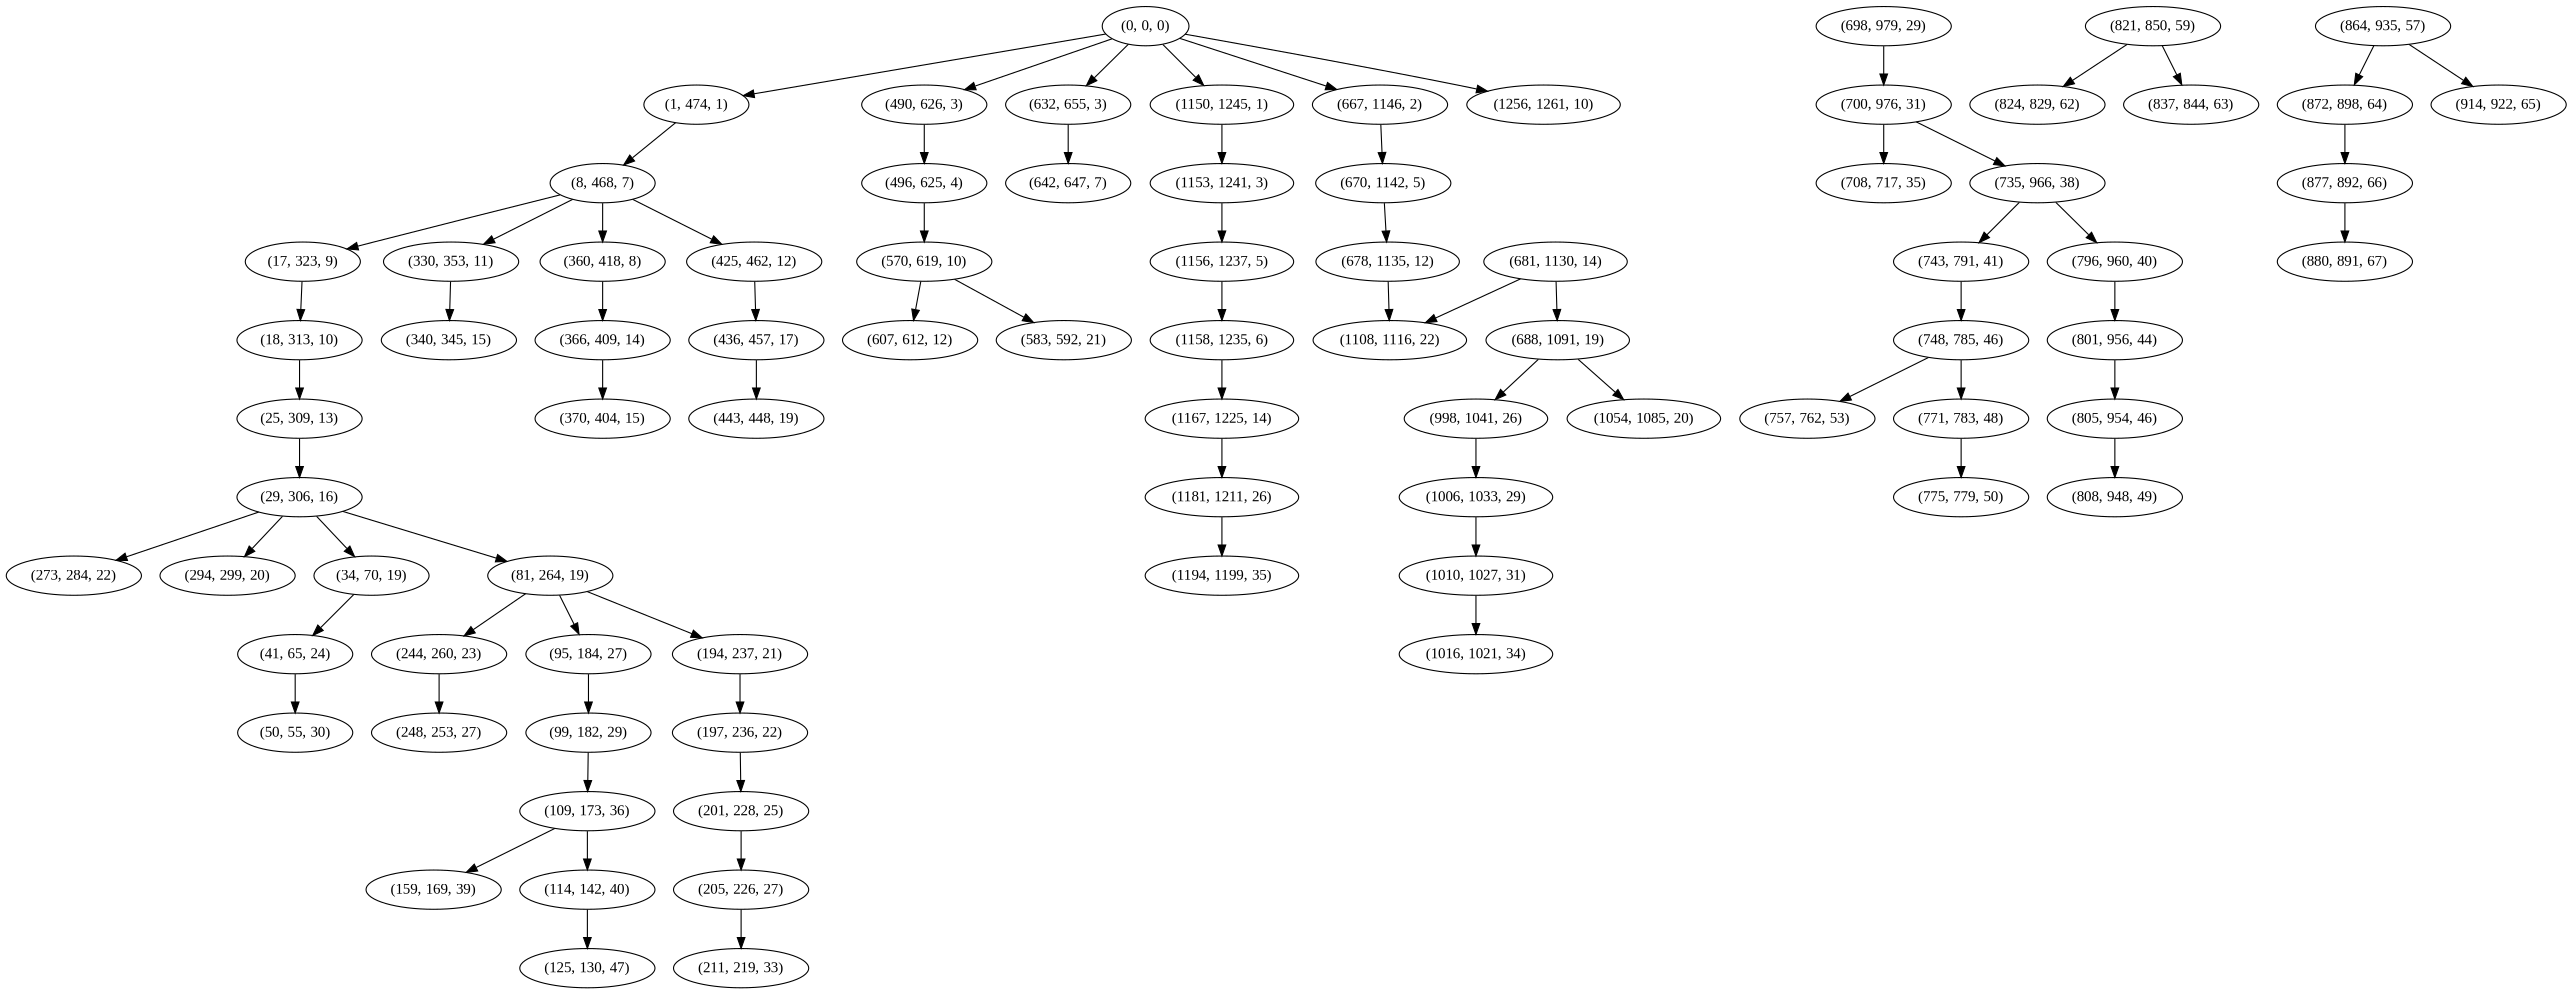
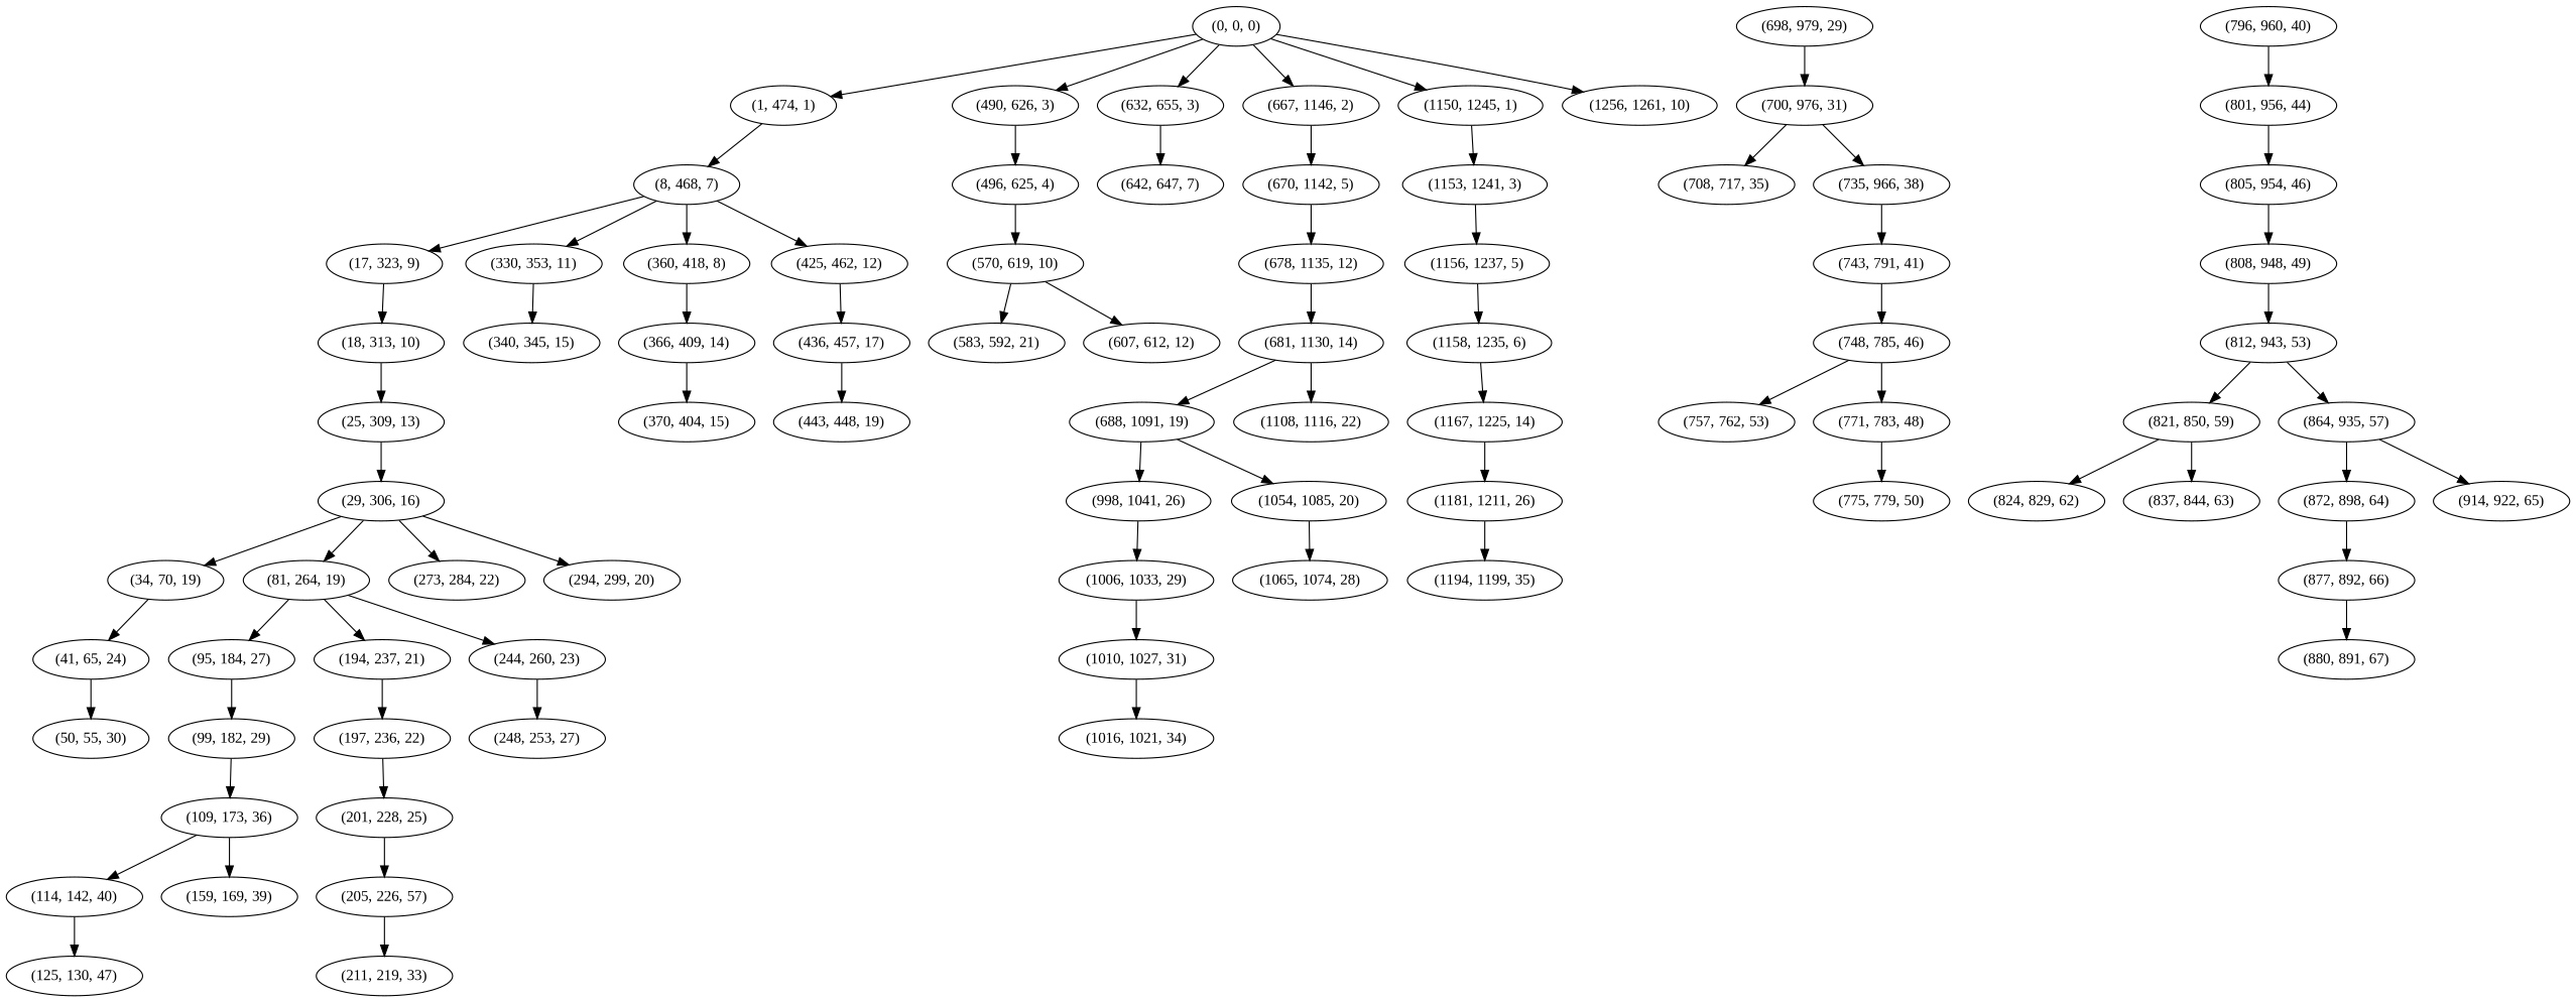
  digraph {
    fontname="Liberation Serif"
    node [fontname="Liberation Serif"]
    edge [fontname="Liberation Serif"]
    "(0, 0, 0)"
    "(1, 474, 1)"
    "(490, 626, 3)"
    "(632, 655, 3)"
    "(667, 1146, 2)"
    "(1150, 1245, 1)"
    "(1256, 1261, 10)"
    "(8, 468, 7)"
    "(496, 625, 4)"
    "(642, 647, 7)"
    "(670, 1142, 5)"
    "(1153, 1241, 3)"
    "(17, 323, 9)"
    "(330, 353, 11)"
    "(360, 418, 8)"
    "(425, 462, 12)"
    "(18, 313, 10)"
    "(340, 345, 15)"
    "(366, 409, 14)"
    "(436, 457, 17)"
    "(25, 309, 13)"
    "(29, 306, 16)"
    "(34, 70, 19)"
    "(81, 264, 19)"
    "(273, 284, 22)"
    "(294, 299, 20)"
    "(41, 65, 24)"
    "(95, 184, 27)"
    "(194, 237, 21)"
    "(244, 260, 23)"
    "(50, 55, 30)"
    "(99, 182, 29)"
    "(197, 236, 22)"
    "(248, 253, 27)"
    "(109, 173, 36)"
    "(114, 142, 40)"
    "(159, 169, 39)"
    "(125, 130, 47)"
    "(201, 228, 25)"
-   "(205, 226, 27)"
+   "(205, 226, 27)" [label="(205, 226, 57)"]
    "(211, 219, 33)"
    "(370, 404, 15)"
    "(443, 448, 19)"
    "(570, 619, 10)"
    "(583, 592, 21)"
    "(607, 612, 12)"
    "(678, 1135, 12)"
    "(681, 1130, 14)"
    "(688, 1091, 19)"
    "(1108, 1116, 22)"
    "(998, 1041, 26)"
    "(1054, 1085, 20)"
    "(698, 979, 29)"
    "(700, 976, 31)"
    "(1006, 1033, 29)"
+   "(1065, 1074, 28)"
    "(708, 717, 35)"
    "(735, 966, 38)"
    "(743, 791, 41)"
    "(796, 960, 40)"
    "(748, 785, 46)"
    "(801, 956, 44)"
    "(757, 762, 53)"
    "(771, 783, 48)"
    "(775, 779, 50)"
    "(805, 954, 46)"
    "(808, 948, 49)"
+   "(812, 943, 53)"
    "(821, 850, 59)"
    "(864, 935, 57)"
    "(824, 829, 62)"
    "(837, 844, 63)"
    "(872, 898, 64)"
    "(914, 922, 65)"
    "(877, 892, 66)"
    "(880, 891, 67)"
    "(1010, 1027, 31)"
    "(1016, 1021, 34)"
    "(1156, 1237, 5)"
    "(1158, 1235, 6)"
    "(1167, 1225, 14)"
    "(1181, 1211, 26)"
    "(1194, 1199, 35)"
    "(0, 0, 0)" -> "(1, 474, 1)"
    "(0, 0, 0)" -> "(490, 626, 3)"
    "(0, 0, 0)" -> "(632, 655, 3)"
    "(0, 0, 0)" -> "(667, 1146, 2)"
    "(0, 0, 0)" -> "(1150, 1245, 1)"
    "(0, 0, 0)" -> "(1256, 1261, 10)"
    "(1, 474, 1)" -> "(8, 468, 7)"
    "(490, 626, 3)" -> "(496, 625, 4)"
    "(632, 655, 3)" -> "(642, 647, 7)"
    "(667, 1146, 2)" -> "(670, 1142, 5)"
    "(1150, 1245, 1)" -> "(1153, 1241, 3)"
    "(8, 468, 7)" -> "(17, 323, 9)"
    "(8, 468, 7)" -> "(330, 353, 11)"
    "(8, 468, 7)" -> "(360, 418, 8)"
    "(8, 468, 7)" -> "(425, 462, 12)"
    "(496, 625, 4)" -> "(570, 619, 10)"
    "(670, 1142, 5)" -> "(678, 1135, 12)"
    "(1153, 1241, 3)" -> "(1156, 1237, 5)"
    "(17, 323, 9)" -> "(18, 313, 10)"
    "(330, 353, 11)" -> "(340, 345, 15)"
    "(360, 418, 8)" -> "(366, 409, 14)"
    "(425, 462, 12)" -> "(436, 457, 17)"
    "(18, 313, 10)" -> "(25, 309, 13)"
    "(366, 409, 14)" -> "(370, 404, 15)"
    "(436, 457, 17)" -> "(443, 448, 19)"
    "(25, 309, 13)" -> "(29, 306, 16)"
    "(29, 306, 16)" -> "(34, 70, 19)"
    "(29, 306, 16)" -> "(81, 264, 19)"
    "(29, 306, 16)" -> "(273, 284, 22)"
    "(29, 306, 16)" -> "(294, 299, 20)"
    "(34, 70, 19)" -> "(41, 65, 24)"
    "(81, 264, 19)" -> "(95, 184, 27)"
    "(81, 264, 19)" -> "(194, 237, 21)"
    "(81, 264, 19)" -> "(244, 260, 23)"
    "(41, 65, 24)" -> "(50, 55, 30)"
    "(95, 184, 27)" -> "(99, 182, 29)"
    "(194, 237, 21)" -> "(197, 236, 22)"
    "(244, 260, 23)" -> "(248, 253, 27)"
    "(99, 182, 29)" -> "(109, 173, 36)"
    "(197, 236, 22)" -> "(201, 228, 25)"
    "(109, 173, 36)" -> "(114, 142, 40)"
    "(109, 173, 36)" -> "(159, 169, 39)"
    "(114, 142, 40)" -> "(125, 130, 47)"
    "(201, 228, 25)" -> "(205, 226, 27)"
    "(205, 226, 27)" -> "(211, 219, 33)"
    "(570, 619, 10)" -> "(583, 592, 21)"
    "(570, 619, 10)" -> "(607, 612, 12)"
-   "(678, 1135, 12)" -> "(1108, 1116, 22)"
+   "(678, 1135, 12)" -> "(681, 1130, 14)"
    "(681, 1130, 14)" -> "(688, 1091, 19)"
    "(681, 1130, 14)" -> "(1108, 1116, 22)"
    "(688, 1091, 19)" -> "(998, 1041, 26)"
    "(688, 1091, 19)" -> "(1054, 1085, 20)"
    "(998, 1041, 26)" -> "(1006, 1033, 29)"
+   "(1054, 1085, 20)" -> "(1065, 1074, 28)"
    "(698, 979, 29)" -> "(700, 976, 31)"
    "(700, 976, 31)" -> "(708, 717, 35)"
    "(700, 976, 31)" -> "(735, 966, 38)"
    "(1006, 1033, 29)" -> "(1010, 1027, 31)"
    "(735, 966, 38)" -> "(743, 791, 41)"
-   "(735, 966, 38)" -> "(796, 960, 40)"
    "(743, 791, 41)" -> "(748, 785, 46)"
    "(796, 960, 40)" -> "(801, 956, 44)"
    "(748, 785, 46)" -> "(757, 762, 53)"
    "(748, 785, 46)" -> "(771, 783, 48)"
    "(801, 956, 44)" -> "(805, 954, 46)"
    "(771, 783, 48)" -> "(775, 779, 50)"
    "(805, 954, 46)" -> "(808, 948, 49)"
+   "(808, 948, 49)" -> "(812, 943, 53)"
+   "(812, 943, 53)" -> "(821, 850, 59)"
+   "(812, 943, 53)" -> "(864, 935, 57)"
    "(821, 850, 59)" -> "(824, 829, 62)"
    "(821, 850, 59)" -> "(837, 844, 63)"
    "(864, 935, 57)" -> "(872, 898, 64)"
    "(864, 935, 57)" -> "(914, 922, 65)"
    "(872, 898, 64)" -> "(877, 892, 66)"
    "(877, 892, 66)" -> "(880, 891, 67)"
    "(1010, 1027, 31)" -> "(1016, 1021, 34)"
    "(1156, 1237, 5)" -> "(1158, 1235, 6)"
    "(1158, 1235, 6)" -> "(1167, 1225, 14)"
    "(1167, 1225, 14)" -> "(1181, 1211, 26)"
    "(1181, 1211, 26)" -> "(1194, 1199, 35)"
  }
